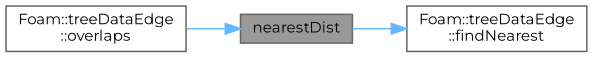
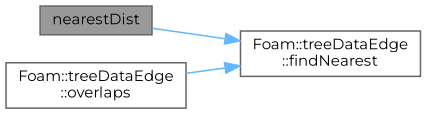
  digraph {
    fontname=Montserrat
    rankdir=RL
    node [color=grey40 fillcolor=white fontname=Montserrat fontsize=10 shape=box style=filled]
    edge [color=steelblue1 dir=back fontname=Montserrat fontsize=10 labelfontname=Helvetica labelfontsize=10 style=solid]
    n1 [color=gray40 fillcolor=grey60 fontcolor=black height=0.2 label=nearestDist width=0.4]
    n2 [height=0.2 label="Foam::treeDataEdge\l::overlaps" width=0.4]
    n3 [height=0.2 label="Foam::treeDataEdge\l::findNearest" width=0.4]
-   n1 -> n2
+   n3 -> n2
    n3 -> n1
  }
